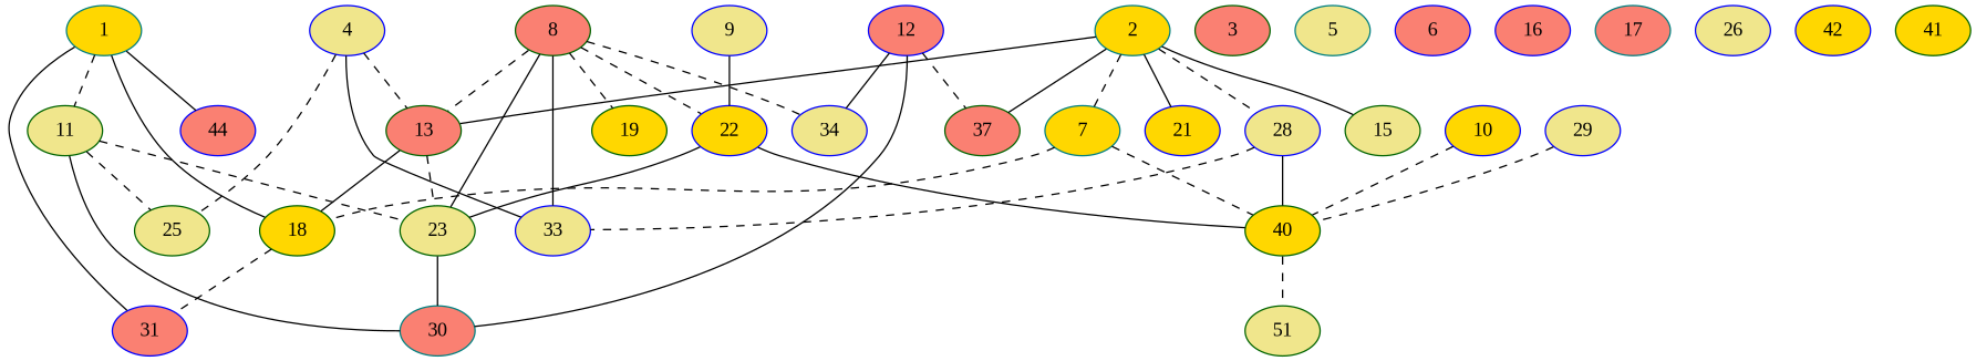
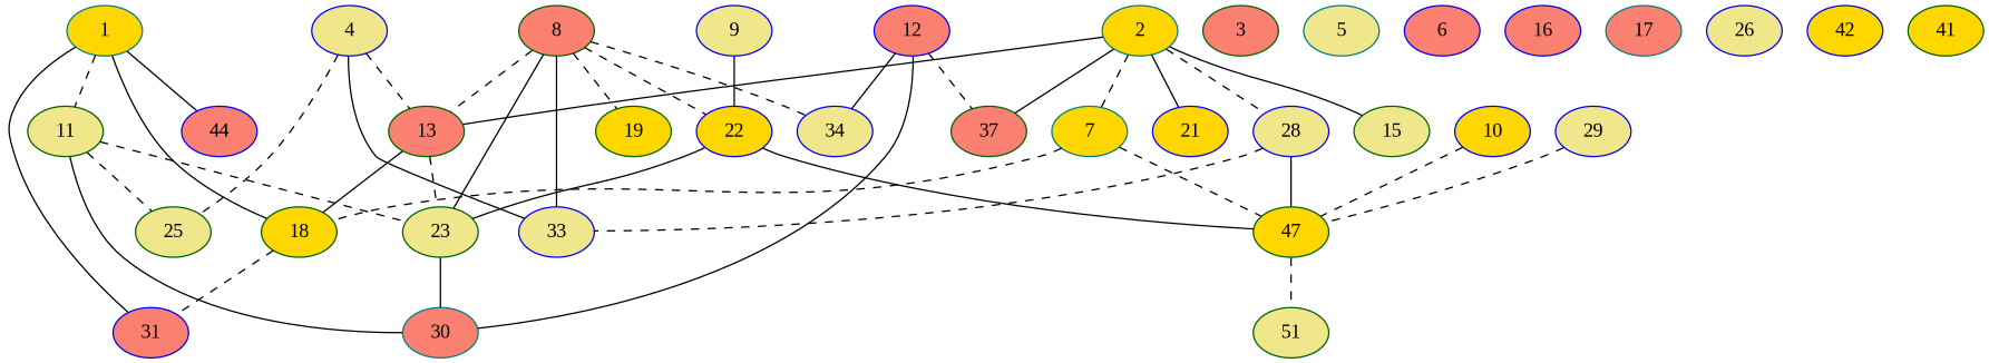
  graph {
    fontname="Liberation Serif"
    node [color=blue fillcolor=khaki fontname="Liberation Serif" style=filled]
    edge [fontname="Liberation Serif" style=dashed]
    1 [color=teal fillcolor=gold super="+20"]
    11 [color=darkgreen super="+14"]
    18 [color=darkgreen fillcolor=gold super="+38"]
    31 [fillcolor=salmon super="+32"]
    44 [fillcolor=salmon]
    25 [color=darkgreen]
    23 [color=darkgreen super="+36"]
    30 [color=teal fillcolor=salmon]
    2 [color=teal fillcolor=gold super="+49"]
    7 [color=teal fillcolor=gold]
    13 [color=darkgreen fillcolor=salmon super="+48"]
    21 [fillcolor=gold]
    28
    n14 [color=darkgreen label=15]
    37 [color=darkgreen fillcolor=salmon]
-   47 [color=darkgreen fillcolor=gold super="+50" label=40]
+   47 [color=darkgreen fillcolor=gold super="+50"]
    33 [super="+41"]
    3 [color=darkgreen fillcolor=salmon]
    4 [super="+39"]
    5 [color=teal super="+45"]
    6 [fillcolor=salmon]
    51 [color=darkgreen]
    8 [color=darkgreen fillcolor=salmon super="+27"]
    19 [color=darkgreen fillcolor=gold]
    22 [fillcolor=gold super="+24"]
    34
    9
    10 [fillcolor=gold super="+40"]
    12 [fillcolor=salmon super="+15"]
    16 [fillcolor=salmon]
    17 [color=teal fillcolor=salmon]
    26 [super="+46"]
    29
    42 [fillcolor=gold]
    n35 [color=darkgreen fillcolor=gold label=41]
    1 -- 11
    1 -- 18 [style=solid]
    1 -- 31 [style=solid]
    1 -- 44 [style=solid]
    11 -- 25
    11 -- 23
    11 -- 30 [style=solid]
    18 -- 31
    23 -- 30 [style=solid]
    2 -- 7
    2 -- 13 [style=solid]
    2 -- 21 [style=solid]
    2 -- 28
    2 -- n14 [style=solid]
    2 -- 37 [style=solid]
    7 -- 18
    7 -- 47
    13 -- 18 [style=solid]
    13 -- 23
    28 -- 47 [style=solid]
    28 -- 33
    47 -- 51
    4 -- 25
    4 -- 13
    4 -- 33 [style=solid]
    8 -- 23 [style=solid]
    8 -- 13
    8 -- 33 [style=solid weight=3]
    8 -- 19
    8 -- 22
    8 -- 34
    22 -- 23 [style=solid]
    22 -- 47 [style=solid]
    9 -- 22 [style=solid]
    10 -- 47
    12 -- 30 [style=solid]
    12 -- 37
    12 -- 34 [style=solid]
    29 -- 47
  }
